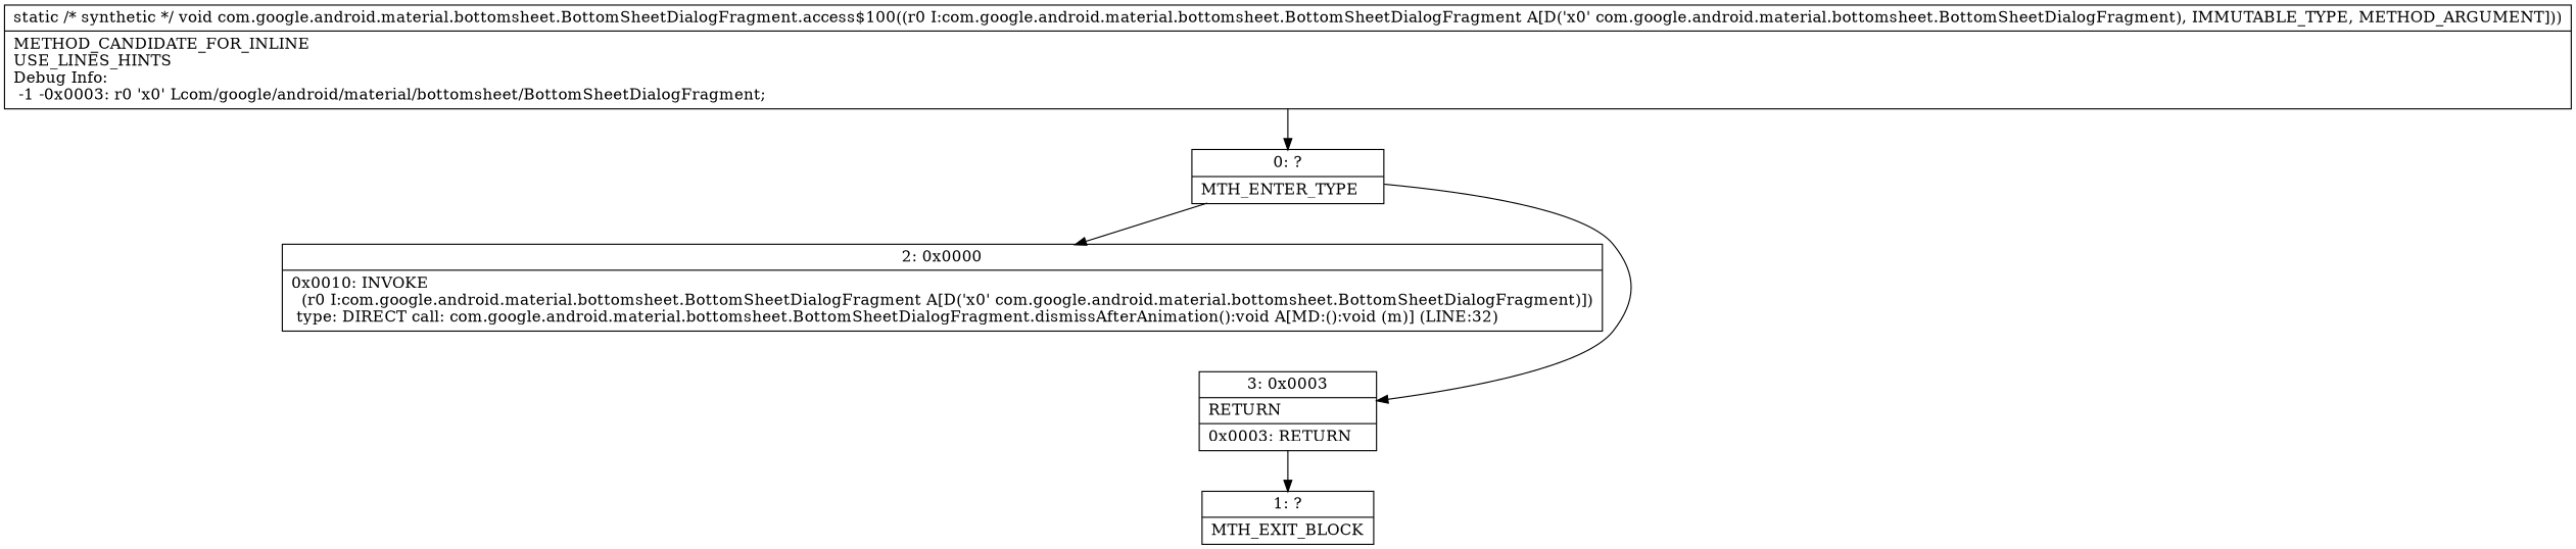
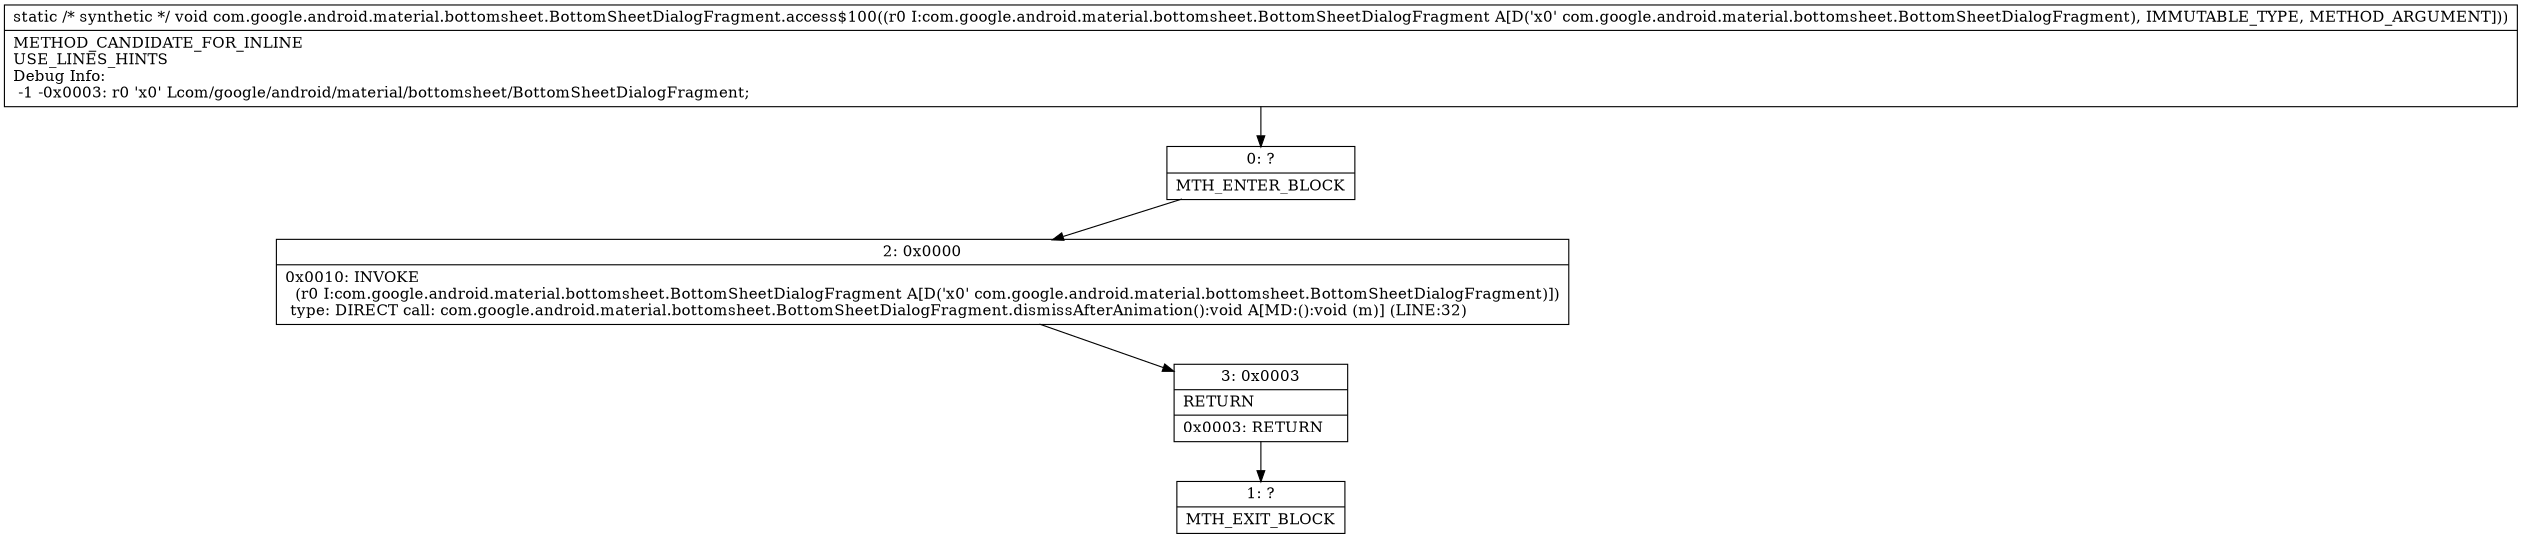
  digraph {
    fontname="DejaVu Serif"
    node [fontname="DejaVu Serif" shape=record]
    edge [fontname="DejaVu Serif"]
-   n1 [label="{0\:\ ?|MTH_ENTER_TYPE\l}"]
+   n1 [label="{0\:\ ?|MTH_ENTER_BLOCK\l}"]
    n2 [label="{2\:\ 0x0000|0x0010: INVOKE  \l  (r0 I:com.google.android.material.bottomsheet.BottomSheetDialogFragment A[D('x0' com.google.android.material.bottomsheet.BottomSheetDialogFragment)])\l type: DIRECT call: com.google.android.material.bottomsheet.BottomSheetDialogFragment.dismissAfterAnimation():void A[MD:():void (m)] (LINE:32)\l}"]
    n3 [label="{3\:\ 0x0003|RETURN\l|0x0003: RETURN   \l}"]
    n4 [label="{1\:\ ?|MTH_EXIT_BLOCK\l}"]
    n5 [label="{static \/* synthetic *\/ void com.google.android.material.bottomsheet.BottomSheetDialogFragment.access$100((r0 I:com.google.android.material.bottomsheet.BottomSheetDialogFragment A[D('x0' com.google.android.material.bottomsheet.BottomSheetDialogFragment), IMMUTABLE_TYPE, METHOD_ARGUMENT]))  | METHOD_CANDIDATE_FOR_INLINE\lUSE_LINES_HINTS\lDebug Info:\l  \-1 \-0x0003: r0 'x0' Lcom\/google\/android\/material\/bottomsheet\/BottomSheetDialogFragment;\l}"]
    n1 -> n2
-   n1 -> n3
+   n2 -> n3
    n3 -> n4
    n5 -> n1
  }
